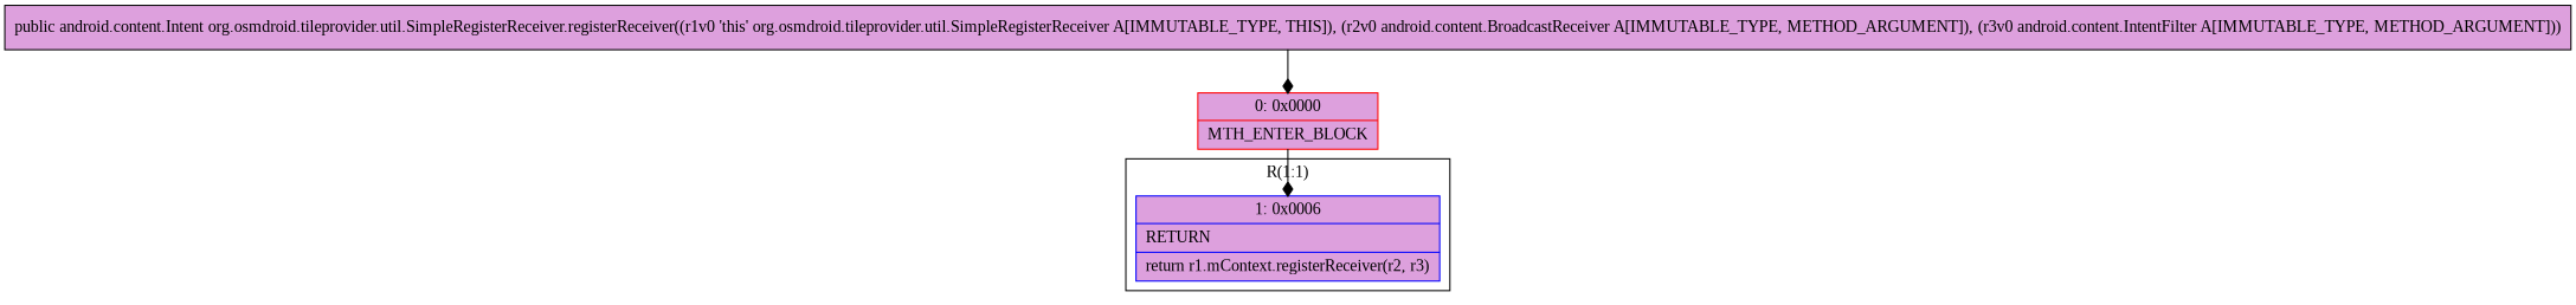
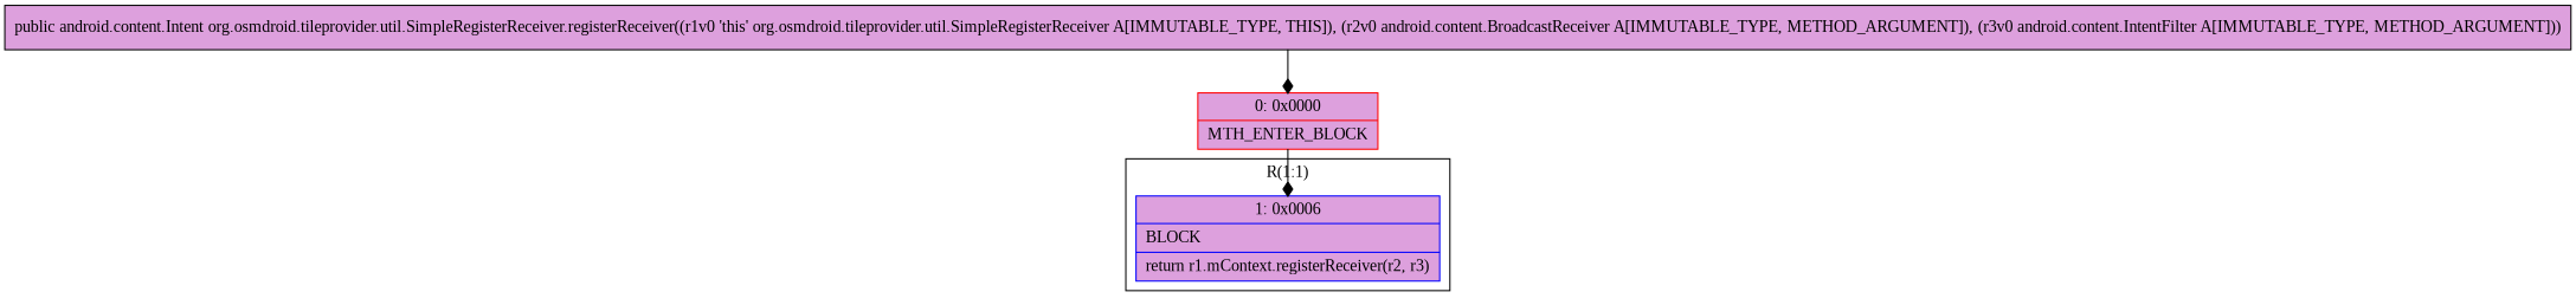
  digraph {
    fontname="Liberation Serif"
    node [shape=record style=filled fillcolor=plum fontname="Liberation Serif"]
    edge [arrowhead=diamond fontname="Liberation Serif"]
-   n1 [color=blue label="{1\:\ 0x0006|RETURN\l|return r1.mContext.registerReceiver(r2, r3)\l}"]
+   n1 [color=blue label="{1\:\ 0x0006|BLOCK\l|return r1.mContext.registerReceiver(r2, r3)\l}"]
    n2 [color=red label="{0\:\ 0x0000|MTH_ENTER_BLOCK\l}"]
    n3 [label="{public android.content.Intent org.osmdroid.tileprovider.util.SimpleRegisterReceiver.registerReceiver((r1v0 'this' org.osmdroid.tileprovider.util.SimpleRegisterReceiver A[IMMUTABLE_TYPE, THIS]), (r2v0 android.content.BroadcastReceiver A[IMMUTABLE_TYPE, METHOD_ARGUMENT]), (r3v0 android.content.IntentFilter A[IMMUTABLE_TYPE, METHOD_ARGUMENT])) }"]
    subgraph cluster_1 {
      label="R(1:1)"
      n1
    }
    n2 -> n1
    n3 -> n2
  }
